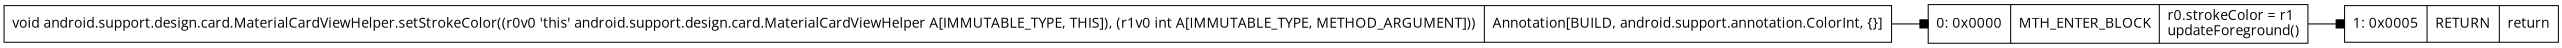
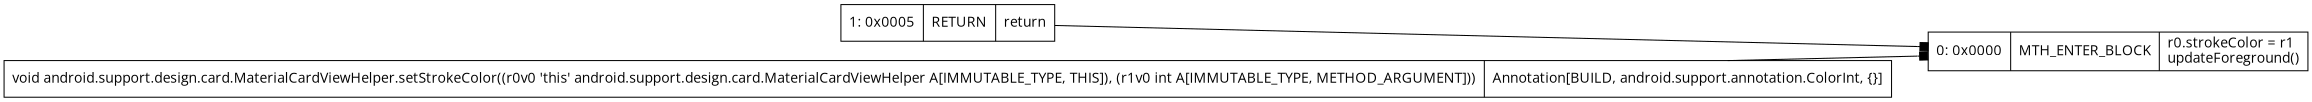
  digraph {
    rankdir=LR
    fontname="Open Sans"
    node [shape=record fontname="Open Sans"]
    edge [arrowhead=box fontname="Open Sans"]
    n1 [label="{0\:\ 0x0000|MTH_ENTER_BLOCK\l|r0.strokeColor = r1\lupdateForeground()\l}"]
    n2 [label="{1\:\ 0x0005|RETURN\l|return\l}"]
    n3 [label="{void android.support.design.card.MaterialCardViewHelper.setStrokeColor((r0v0 'this' android.support.design.card.MaterialCardViewHelper A[IMMUTABLE_TYPE, THIS]), (r1v0 int A[IMMUTABLE_TYPE, METHOD_ARGUMENT]))  | Annotation[BUILD, android.support.annotation.ColorInt, \{\}]\l}"]
-   n1 -> n2
+   n2 -> n1
    n3 -> n1
  }
